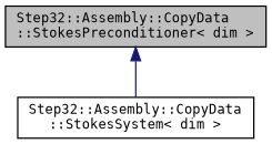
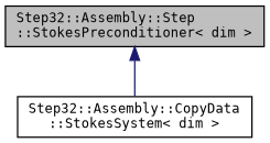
  digraph {
    fontname="DejaVu Sans Mono"
    node [color=black fontname="DejaVu Sans Mono" fontsize=10 shape=record style=filled]
-   n1 [fillcolor=grey75 fontcolor=black height=0.2 label="Step32::Assembly::CopyData\l::StokesPreconditioner\< dim \>" width=0.4]
+   n1 [fillcolor=grey75 fontcolor=black height=0.2 label="Step32::Assembly::Step\l::StokesPreconditioner\< dim \>" width=0.4]
    n2 [fillcolor=white height=0.2 label="Step32::Assembly::CopyData\l::StokesSystem\< dim \>" width=0.4]
    n1 -> n2 [color=midnightblue dir=back fontname="DejaVu Sans Mono" fontsize=10 labelfontname=Helvetica labelfontsize=10 style=solid]
  }
